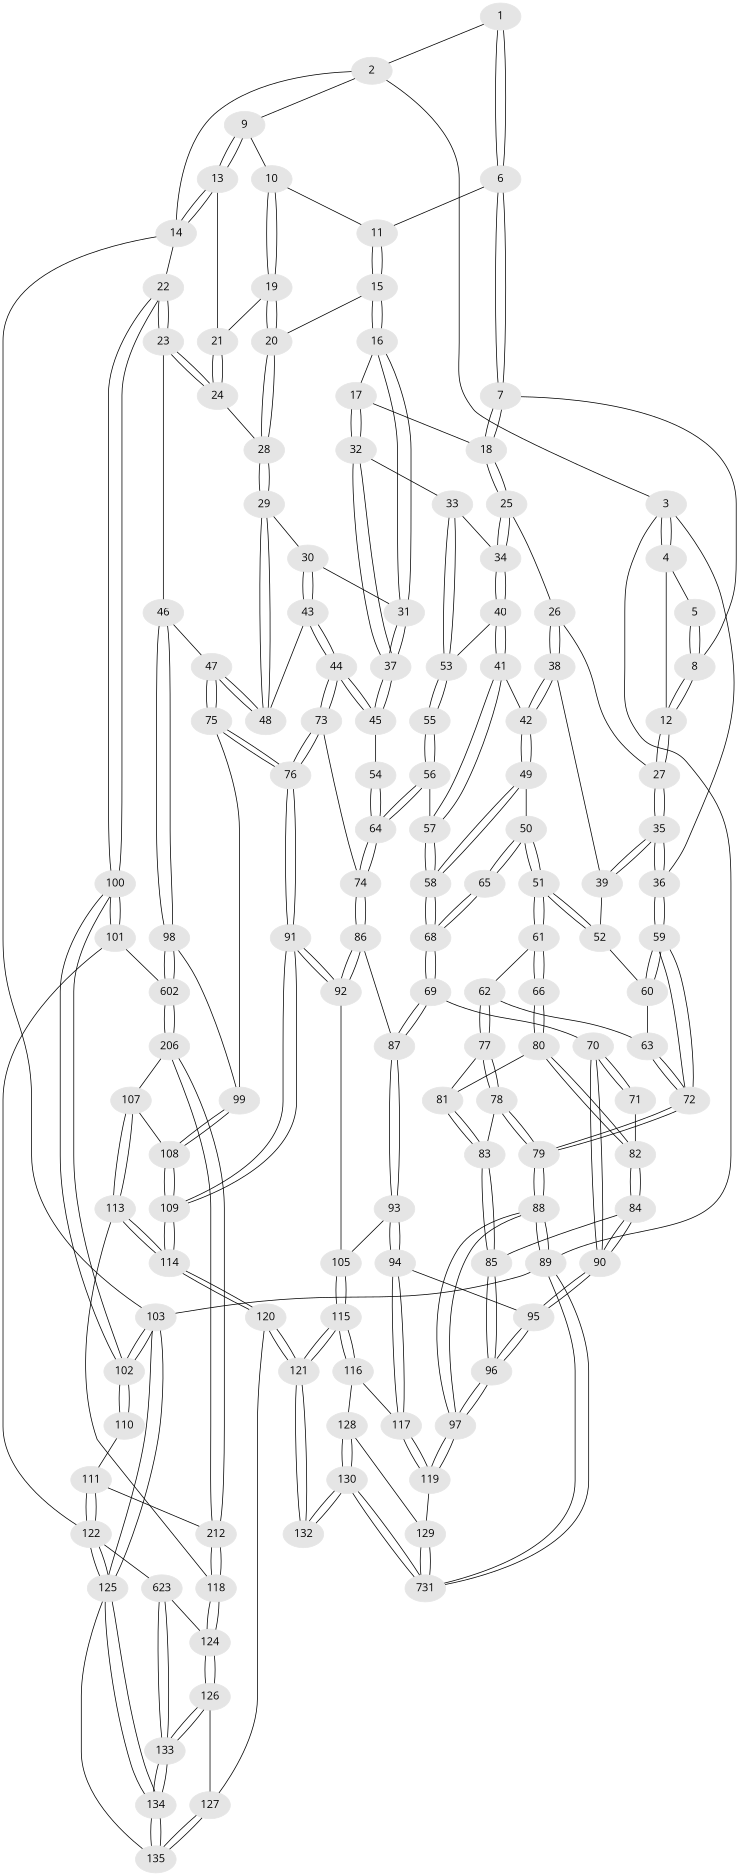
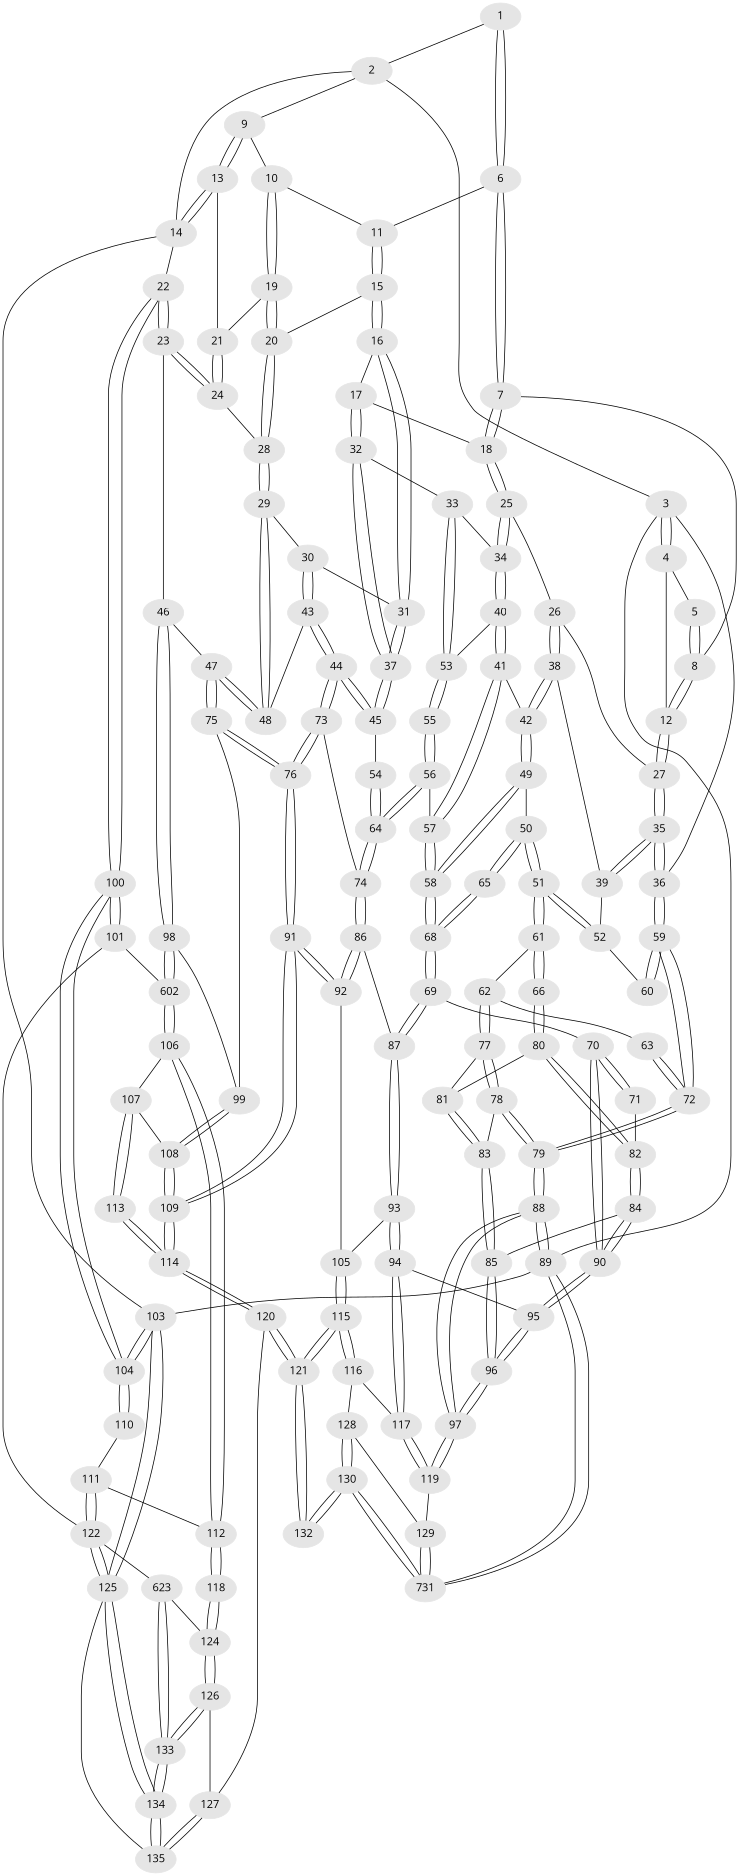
  graph {
    fontname="Open Sans"
    node [color=gray90 fontname="Open Sans" style=filled]
    edge [fontname="Open Sans"]
    1
    2
    6
    3
    9
    14
    7
    11
    4
    36
    89
    10
    13
    22
    103
    5
    12
    59
    n19 [label=731]
    8
    27
    18
    15
    25
    19
    21
    20
    16
    35
    24
    23
    100
-   104 [label=102]
+   104
    125
    17
    31
    28
    32
    37
    33
    26
    34
    29
    46
    101
    47
    98
    38
    40
    39
    42
    30
    48
    43
    44
    45
    53
    55
    41
    52
    60
    72
    54
    49
    57
    58
    50
    73
    74
    76
    64
    75
    99
    n74 [label=602]
    51
    65
    68
    61
    62
    66
    63
    56
    69
    79
    77
    80
    78
    81
    86
    82
    71
    70
    87
    90
    93
    95
    84
    88
    91
    92
    108
    109
    83
    85
    97
    96
    105
    94
    119
    114
    115
    117
    129
-   106 [label=206]
+   106
    122
    110
    111
    107
-   112 [label=212]
+   112
    134
    135
    116
    121
    113
    118
    120
    n127 [label=623]
    124
    127
    128
    132
    130
    126
    133
    1 -- 2
    1 -- 6
    1 -- 6
    2 -- 3
    2 -- 9
    2 -- 14
    6 -- 7
    6 -- 7
    6 -- 11
    3 -- 4
    3 -- 4
    3 -- 36
    3 -- 89
    9 -- 10
    9 -- 13
    9 -- 13
    14 -- 22
    14 -- 103
    7 -- 8
    7 -- 18
    7 -- 18
    11 -- 15
    11 -- 15
    4 -- 5
    4 -- 12
    36 -- 59
    36 -- 59
    89 -- 103
    89 -- n19
    89 -- n19
    10 -- 11
    10 -- 19
    10 -- 19
    13 -- 14
    13 -- 14
    13 -- 21
    22 -- 23
    22 -- 23
    22 -- 100
    22 -- 100
    103 -- 104
    103 -- 104
    103 -- 125
    103 -- 125
    5 -- 8
    5 -- 8
    12 -- 27
    12 -- 27
    59 -- 60
    59 -- 60
    59 -- 72
    59 -- 72
    8 -- 12
    8 -- 12
    27 -- 35
    27 -- 35
    18 -- 25
    18 -- 25
    15 -- 20
    15 -- 16
    15 -- 16
    25 -- 26
    25 -- 34
    25 -- 34
    19 -- 21
    19 -- 20
    19 -- 20
    21 -- 24
    21 -- 24
    20 -- 28
    20 -- 28
    16 -- 17
    16 -- 31
    16 -- 31
    35 -- 36
    35 -- 36
    35 -- 39
    35 -- 39
    24 -- 28
    23 -- 24
    23 -- 24
    23 -- 46
    100 -- 104
    100 -- 104
    100 -- 101
    100 -- 101
    104 -- 110
    104 -- 110
    125 -- 134
    125 -- 134
    125 -- 135
    17 -- 18
    17 -- 32
    17 -- 32
    31 -- 37
    31 -- 37
    28 -- 29
    28 -- 29
    32 -- 37
    32 -- 37
    32 -- 33
    37 -- 45
    37 -- 45
    33 -- 34
    33 -- 53
    33 -- 53
    26 -- 27
    26 -- 38
    26 -- 38
    34 -- 40
    34 -- 40
    29 -- 30
    29 -- 48
    29 -- 48
    46 -- 47
    46 -- 98
    46 -- 98
    101 -- n74
    101 -- 122
    47 -- 48
    47 -- 48
    47 -- 75
    47 -- 75
    98 -- 99
    98 -- n74
    98 -- n74
    38 -- 39
    38 -- 42
    38 -- 42
    40 -- 53
    40 -- 41
    40 -- 41
    39 -- 52
    42 -- 49
    42 -- 49
    30 -- 31
    30 -- 43
    30 -- 43
    43 -- 48
    43 -- 44
    43 -- 44
    44 -- 45
    44 -- 45
    44 -- 73
    44 -- 73
    45 -- 54
    53 -- 55
    53 -- 55
    55 -- 56
    55 -- 56
    41 -- 42
    41 -- 57
    41 -- 57
    52 -- 60
-   60 -- 63
    72 -- 79
    72 -- 79
    54 -- 64
    54 -- 64
    49 -- 58
    49 -- 58
    49 -- 50
    57 -- 58
    57 -- 58
    58 -- 68
    58 -- 68
    50 -- 51
    50 -- 51
    50 -- 65
    50 -- 65
    73 -- 74
    73 -- 76
    73 -- 76
    74 -- 86
    74 -- 86
    76 -- 91
    76 -- 91
    64 -- 74
    64 -- 74
    75 -- 76
    75 -- 76
    75 -- 99
    99 -- 108
    99 -- 108
    n74 -- 106
    n74 -- 106
    51 -- 52
    51 -- 52
    51 -- 61
    51 -- 61
    65 -- 68
    65 -- 68
    68 -- 69
    68 -- 69
    61 -- 62
    61 -- 66
    61 -- 66
    62 -- 63
    62 -- 77
    62 -- 77
    66 -- 80
    66 -- 80
    63 -- 72
    63 -- 72
    56 -- 57
    56 -- 64
    56 -- 64
    69 -- 70
    69 -- 87
    69 -- 87
    79 -- 88
    79 -- 88
    77 -- 78
    77 -- 78
    77 -- 81
    80 -- 81
    80 -- 82
    80 -- 82
    78 -- 79
    78 -- 79
    78 -- 83
    81 -- 83
    81 -- 83
    86 -- 87
    86 -- 92
    86 -- 92
    82 -- 84
    82 -- 84
    71 -- 82
    70 -- 71
    70 -- 71
    70 -- 90
    70 -- 90
    87 -- 93
    87 -- 93
    90 -- 95
    90 -- 95
    93 -- 105
    93 -- 94
    93 -- 94
    95 -- 96
    95 -- 96
    84 -- 90
    84 -- 90
    84 -- 85
    88 -- 89
    88 -- 89
    88 -- 97
    88 -- 97
    91 -- 92
    91 -- 92
    91 -- 109
    91 -- 109
    92 -- 105
    108 -- 109
    108 -- 109
    109 -- 114
    109 -- 114
    83 -- 85
    83 -- 85
    85 -- 96
    85 -- 96
    97 -- 119
    97 -- 119
    96 -- 97
    96 -- 97
    105 -- 115
    105 -- 115
    94 -- 95
    94 -- 117
    94 -- 117
    119 -- 129
    114 -- 120
    114 -- 120
    115 -- 116
    115 -- 116
    115 -- 121
    115 -- 121
    117 -- 119
    117 -- 119
    129 -- n19
    129 -- n19
    106 -- 107
    106 -- 112
    106 -- 112
    122 -- 125
    122 -- 125
    122 -- n127
    110 -- 111
    111 -- 122
    111 -- 122
    111 -- 112
    107 -- 108
    107 -- 113
    107 -- 113
    112 -- 118
    112 -- 118
    134 -- 135
    134 -- 135
    116 -- 117
    116 -- 128
    121 -- 132
    121 -- 132
    113 -- 114
    113 -- 114
-   113 -- 118
    118 -- 124
    118 -- 124
    120 -- 121
    120 -- 121
    120 -- 127
    n127 -- 124
    n127 -- 133
    n127 -- 133
    124 -- 126
    124 -- 126
    127 -- 135
    127 -- 135
    128 -- 129
    128 -- 130
    128 -- 130
    130 -- n19
    130 -- n19
    130 -- 132
    130 -- 132
    126 -- 127
    126 -- 133
    126 -- 133
    133 -- 134
    133 -- 134
  }
